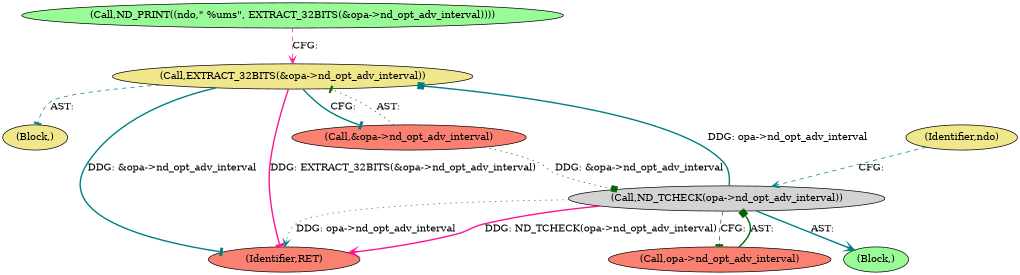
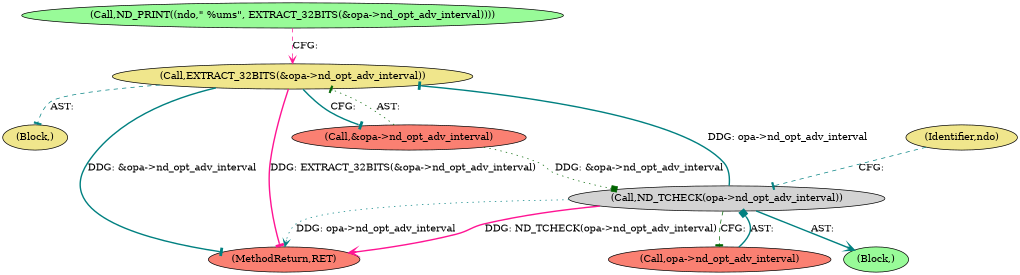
  digraph {
    node [fillcolor=khaki style=filled]
    edge [arrowhead=tee color=teal style=bold]
    n1 [label="(Call,EXTRACT_32BITS(&opa->nd_opt_adv_interval))"]
    n2 [label="(Block,)"]
-   n3 [fillcolor=salmon label="(Identifier,RET)"]
+   n3 [fillcolor=salmon label="(MethodReturn,RET)"]
    n4 [fillcolor=salmon label="(Call,&opa->nd_opt_adv_interval)"]
    n5 [fillcolor=lightgrey label="(Call,ND_TCHECK(opa->nd_opt_adv_interval))"]
    n6 [fillcolor=salmon label="(Call,opa->nd_opt_adv_interval)"]
    n7 [fillcolor=palegreen label="(Block,)"]
    n8 [label="(Identifier,ndo)"]
    n9 [fillcolor=palegreen label="(Call,ND_PRINT((ndo,\" %ums\", EXTRACT_32BITS(&opa->nd_opt_adv_interval))))"]
    n1 -> n2 [label="AST: " style=dashed]
    n1 -> n3 [label="DDG: &opa->nd_opt_adv_interval"]
    n1 -> n3 [color=deeppink label="DDG: EXTRACT_32BITS(&opa->nd_opt_adv_interval)"]
    n1 -> n4 [label="CFG: "]
    n4 -> n1 [color=darkgreen label="AST: " style=dotted]
    n4 -> n5 [arrowhead=box color=darkgreen label="DDG: &opa->nd_opt_adv_interval" style=dotted]
-   n5 -> n1 [arrowhead=box label="DDG: opa->nd_opt_adv_interval"]
+   n5 -> n1 [label="DDG: opa->nd_opt_adv_interval"]
    n5 -> n3 [arrowhead=vee label="DDG: opa->nd_opt_adv_interval" style=dotted]
    n5 -> n3 [arrowhead=vee color=deeppink label="DDG: ND_TCHECK(opa->nd_opt_adv_interval)"]
    n5 -> n6 [color=darkgreen label="CFG: " style=dashed]
    n5 -> n7 [arrowhead=vee label="AST: "]
-   n6 -> n5 [arrowhead=box color=darkgreen label="AST: "]
-   n8 -> n5 [arrowhead=vee label="CFG: " style=dashed]
+   n6 -> n5 [arrowhead=box label="AST: "]
+   n8 -> n5 [label="CFG: " style=dashed]
    n9 -> n1 [arrowhead=vee color=deeppink label="CFG: " style=dashed]
  }
